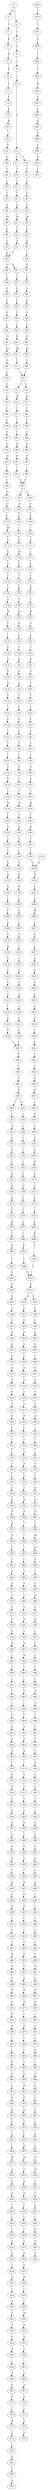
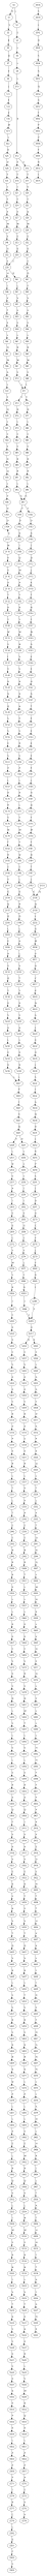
  strict digraph {
    fontname="Noto Sans"
    node [fontname="Noto Sans"]
    edge [fontname="Noto Sans"]
    S0
    S1
    S2
    S3
    S4
    S5
    S6
    S7
    S8
    S9
    S10
    S11
    S12
    S13
    S14
    S15
    S16
    S17
    S18
    S19
    S20
    S21
    S22
    S23
    S24
    S25
    S26
    S27
    S28
    S29
    S30
    S31
    S32
    S33
    S34
    S35
    S36
    S37
    S38
    S39
    S40
    S41
    S42
    S43
    S44
    S45
    S46
    S47
    S48
    S49
    S50
    S51
    S52
    S53
    S54
    S55
    S56
    S57
    S58
    S59
    S60
    S61
    S62
    S63
    S64
    S65
    S66
    S67
    S68
    S69
    S70
    S71
    S72
    S73
    S74
    S75
    S76
    S77
    S78
    S79
    S80
    S81
    S82
    S83
    S84
    S85
    S86
    S87
    S88
    S89
    S90
    S91
    S92
    S93
    S94
    S95
    S96
    S97
    S98
    S99
    S100
    S101
    S102
    S103
    S104
    S105
    S106
    S107
    S108
    S109
    S110
    S111
    S112
    S113
    S114
    S115
    S116
    S117
    S118
    S119
    S120
    S121
    S122
    S123
    S124
    S125
    S126
    S127
    S128
    S129
    S130
    S131
    S132
    S133
    S134
    S135
    S136
    S137
    S138
    S139
    S140
    S141
    S142
    S143
    S144
    S145
    S146
    S147
    S148
    S149
    S150
    S151
    S152
    S153
    S154
    S155
    S156
    S157
    S158
    S159
    S160
    S161
    S162
    S163
    S164
    S165
    S166
    S167
    S168
    S169
    S170
    S171
    S172
    S173
    S174
    S175
    S176
    S177
    S178
    S179
    S180
    S181
    S182
    S183
    S184
    S185
    S186
    S187
    S188
    S189
    S190
    S191
    S192
    S196
    S194
    S195
    S193
    S197
    S198
    S199
    S200
    S201
    S202
    S203
    S204
    S205
    S206
    S207
    S208
    S209
    S210
    S211
    S212
    S213
    S214
    S215
    S216
    S217
    S218
    S219
    S220
    S221
    S222
    S223
    S224
    S225
    S226
    S227
    S228
    S229
    S230
    S231
    S232
    S233
    S234
    S235
    S236
    S237
    S238
    S239
    S240
    S241
    S242
    S243
    S244
    S245
    S246
    S247
    S248
    S249
    S250
    S251
    S252
    S253
    S254
    S255
    S256
    S257
    S258
    S259
    S260
    S261
    S262
    S263
    S264
    S265
    S266
    S267
    S268
    S269
    S270
    S271
    S272
    S273
    S274
    S275
    S276
    S277
    S278
    S279
    S280
    S281
    S282
    S283
    S284
    S285
    S286
    S287
    S288
    S289
    S290
    S291
    S292
    S293
    S294
    S295
    S296
    S297
    S298
    S299
    S300
    S301
    S302
    S303
    S304
    S305
    S306
    S307
    S308
    S309
    S310
    S311
    S312
    S313
    S314
    S315
    S316
    S317
    S318
    S319
    S320
    S321
    S322
    S323
    S324
    S325
    S326
    S327
    S328
    S329
    S330
    S331
    S332
    S333
    S334
    S335
    S336
    S337
    S338
    S339
    S340
    S341
    S342
    S343
    S344
    S345
    S346
    S347
    S348
    S349
    S350
    S351
    S352
    S353
    S354
    S355
    S356
    S357
    S358
    S359
    S360
    S361
    S362
    S363
    S364
    S365
    S366
    S367
    S368
    S369
    S370
    S371
    S372
    S373
    S374
    S375
    S376
    S377
    S378
    S379
    S380
    S381
    S382
    S383
    S384
    S385
    S386
    S387
    S388
    S389
    S390
    S391
    S392
    S393
    S394
    S395
    S396
    S397
    S398
    S399
    S400
    S401
    S402
    S403
    S404
    S405
    S406
    S407
    S408
    S409
    S410
    S411
    S412
    S413
    S414
    S415
    S416
    S417
    S418
    S419
    S420
    S421
    S422
    S423
    S424
    S425
    S426
    S427
    S428
    S429
    S430
    S431
    S432
    S433
    S434
    S435
    S436
    S437
    S438
    S439
    S440
    S441
    S442
    S443
    S444
    S445
    S446
    S447
    S448
    S449
    S450
    S451
    S452
    S453
    S454
    S455
    S456
    S457
    S458
    S459
    S460
    S461
    S462
    S463
    S464
    S465
    S466
    S467
    S468
    S469
    S470
    S471
    S472
    S473
    S474
    S475
    S476
    S477
    S478
    S479
    S480
    S481
    S482
    S483
    S484
    S485
    S486
    S487
    S488
    S489
    S490
    S491
    S492
    S493
    S494
    S495
    S496
    S497
    S498
    S499
    S500
    S501
    S502
    S503
    S504
    S505
    S506
    S507
    S508
    S509
    S510
    S511
    S512
    S513
    S514
    S515
    S516
    S517
    S518
    S519
    S520
    S521
    S522
    S523
    S524
    S525
    S526
    S527
    S528
    S529
    S530
    S531
    S532
    S533
    S534
    S535
    S537
    S538
    S536
    S539
    S540
    S541
    S542
    S543
    S544
    S545
    S546
    S547
    S548
    S549
    S550
    S551
    S552
    S553
    S554
    S555
    S556
    S557
    S558
    S559
    S560
    S561
    S562
    S563
    S564
    S565
    S566
    S567
    S568
    S569
    S570
    S571
    S572
    S573
    S574
    S575
    S576
    S577
    S578
    S579
    S580
    S581
    S582
    S583
    S0 -> S1 [label=D]
    S0 -> S2 [label=L]
    S1 -> S3 [label=S]
    S2 -> S4 [label=S]
    S3 -> S5 [label=R]
    S4 -> S6 [label=L]
    S5 -> S7 [label=Q]
    S6 -> S8 [label=L]
    S7 -> S9 [label=V]
    S8 -> S10 [label=L]
    S9 -> S11 [label=L]
    S10 -> S12 [label=D]
    S11 -> S13 [label=S]
    S12 -> S14 [label=A]
    S12 -> S15 [label=E]
    S13 -> S16 [label=V]
    S14 -> S17 [label=S]
    S15 -> S18 [label=S]
    S16 -> S19 [label=M]
    S17 -> S20 [label=V]
    S18 -> S21 [label=I]
    S19 -> S22 [label=L]
    S20 -> S23 [label=S]
    S21 -> S24 [label=S]
    S22 -> S25 [label=D]
    S23 -> S26 [label=G]
    S24 -> S27 [label=S]
    S25 -> S28 [label=D]
    S26 -> S29 [label=W]
    S27 -> S30 [label=W]
    S28 -> S31 [label=S]
    S29 -> S32 [label=E]
    S30 -> S33 [label=E]
    S31 -> S34 [label=I]
    S32 -> S35 [label=G]
    S33 -> S36 [label=G]
    S34 -> S37 [label=S]
    S35 -> S38 [label=S]
    S36 -> S39 [label=S]
    S37 -> S40 [label=S]
    S38 -> S41 [label=Q]
    S39 -> S42 [label=H]
    S39 -> S43 [label=Q]
    S40 -> S44 [label=W]
    S41 -> S45 [label=F]
    S42 -> S46 [label=I]
    S43 -> S47 [label=L]
    S44 -> S48 [label=E]
    S45 -> S49 [label=V]
    S46 -> S50 [label=V]
    S47 -> S51 [label=V]
    S48 -> S52 [label=G]
    S49 -> S53 [label=S]
    S50 -> S54 [label=T]
    S51 -> S55 [label=S]
    S52 -> S39 [label=S]
    S53 -> S56 [label=S]
    S54 -> S57 [label=S]
    S55 -> S58 [label=S]
    S56 -> S59 [label=L]
    S57 -> S60 [label=L]
    S58 -> S61 [label=L]
    S59 -> S62 [label=N]
    S60 -> S63 [label=N]
    S61 -> S64 [label=N]
    S62 -> S65 [label=W]
    S63 -> S66 [label=W]
    S64 -> S67 [label=W]
    S65 -> S68 [label=S]
    S66 -> S69 [label=A]
    S67 -> S70 [label=S]
    S68 -> S71 [label=L]
    S69 -> S72 [label=L]
    S70 -> S71 [label=L]
    S71 -> S73 [label=F]
    S71 -> S74 [label=Y]
    S72 -> S75 [label=F]
    S73 -> S76 [label=Q]
    S74 -> S77 [label=Q]
    S75 -> S78 [label=Q]
    S76 -> S79 [label=L]
    S77 -> S80 [label=L]
    S78 -> S81 [label=L]
    S79 -> S82 [label=C]
    S80 -> S83 [label=C]
    S81 -> S84 [label=C]
    S82 -> S85 [label=S]
    S83 -> S86 [label=S]
    S84 -> S87 [label=S]
    S85 -> S88 [label=D]
    S86 -> S89 [label=D]
    S87 -> S90 [label=D]
    S88 -> S91 [label=R]
    S89 -> S92 [label=R]
    S90 -> S93 [label=Q]
    S91 -> S94 [label=L]
    S92 -> S95 [label=L]
    S93 -> S96 [label=L]
    S94 -> S97 [label=A]
    S95 -> S97 [label=A]
    S96 -> S98 [label=V]
    S97 -> S99 [label=V]
    S97 -> S100 [label=T]
    S98 -> S101 [label=D]
    S99 -> S102 [label=D]
    S100 -> S103 [label=D]
    S101 -> S104 [label=D]
    S102 -> S105 [label=G]
    S103 -> S106 [label=G]
-   S104 -> S107 [label=G]
+   S107 -> S104 [label=G]
    S105 -> S108 [label=I]
    S106 -> S109 [label=I]
    S107 -> S110 [label=M]
    S108 -> S111 [label=Q]
    S109 -> S112 [label=Q]
    S110 -> S113 [label=K]
    S111 -> S114 [label=M]
    S112 -> S115 [label=L]
    S113 -> S116 [label=V]
    S114 -> S117 [label=A]
    S115 -> S118 [label=A]
    S116 -> S119 [label=A]
    S117 -> S120 [label=Y]
    S118 -> S121 [label=Y]
    S119 -> S122 [label=Y]
    S120 -> S123 [label=H]
    S121 -> S124 [label=N]
    S122 -> S125 [label=H]
    S123 -> S126 [label=Y]
    S124 -> S127 [label=Y]
    S125 -> S128 [label=Y]
    S126 -> S129 [label=W]
    S127 -> S130 [label=W]
    S128 -> S131 [label=W]
    S129 -> S132 [label=N]
    S130 -> S133 [label=G]
    S131 -> S134 [label=S]
    S132 -> S135 [label=V]
    S133 -> S136 [label=V]
    S134 -> S137 [label=I]
    S135 -> S138 [label=V]
    S136 -> S139 [label=V]
    S137 -> S140 [label=V]
    S138 -> S141 [label=H]
    S139 -> S142 [label=H]
    S140 -> S143 [label=H]
    S141 -> S144 [label=G]
    S142 -> S145 [label=G]
    S143 -> S146 [label=G]
    S144 -> S147 [label=H]
    S145 -> S148 [label=T]
    S146 -> S149 [label=Q]
    S147 -> S150 [label=P]
    S148 -> S151 [label=P]
    S149 -> S152 [label=S]
    S150 -> S153 [label=S]
    S151 -> S154 [label=S]
    S152 -> S155 [label=S]
    S153 -> S156 [label=D]
    S154 -> S157 [label=E]
    S155 -> S158 [label=E]
    S156 -> S159 [label=S]
    S157 -> S160 [label=S]
    S158 -> S161 [label=S]
    S159 -> S162 [label=A]
    S160 -> S163 [label=S]
    S161 -> S164 [label=A]
    S162 -> S165 [label=L]
    S163 -> S166 [label=L]
    S164 -> S167 [label=L]
    S165 -> S168 [label=H]
    S166 -> S169 [label=H]
    S167 -> S170 [label=H]
    S168 -> S171 [label=L]
    S169 -> S172 [label=Q]
    S170 -> S173 [label=R]
    S171 -> S174 [label=T]
    S172 -> S175 [label=T]
    S173 -> S176 [label=V]
    S174 -> S177 [label=M]
    S175 -> S178 [label=M]
    S176 -> S179 [label=M]
    S177 -> S180 [label=Y]
    S178 -> S181 [label=Y]
    S179 -> S182 [label=F]
    S180 -> S183 [label=Q]
    S181 -> S184 [label=Q]
    S182 -> S185 [label=D]
    S183 -> S186 [label=S]
    S184 -> S187 [label=T]
    S185 -> S188 [label=S]
    S186 -> S189 [label=L]
    S187 -> S190 [label=L]
    S188 -> S191 [label=V]
    S189 -> S192 [label=G]
    S190 -> S196 [label=G]
    S191 -> S194 [label=G]
    S192 -> S195 [label=H]
    S196 -> S199 [label=Q]
    S194 -> S197 [label=Q]
    S195 -> S198 [label=Q]
    S193 -> S196 [label=Q]
    S197 -> S200 [label=Q]
    S198 -> S201 [label=L]
    S199 -> S202 [label=L]
    S200 -> S203 [label=L]
    S201 -> S204 [label=A]
    S202 -> S205 [label=G]
    S203 -> S206 [label=E]
    S204 -> S207 [label=L]
    S205 -> S208 [label=W]
    S206 -> S209 [label=A]
    S207 -> S210 [label=V]
    S208 -> S211 [label=V]
    S209 -> S212 [label=V]
    S210 -> S213 [label=T]
    S211 -> S214 [label=H]
    S212 -> S215 [label=Q]
    S213 -> S216 [label=Y]
    S214 -> S217 [label=Y]
    S215 -> S218 [label=Y]
    S216 -> S219 [label=K]
    S217 -> S220 [label=K]
    S218 -> S221 [label=K]
    S219 -> S222 [label=S]
    S220 -> S223 [label=N]
    S221 -> S224 [label=S]
    S222 -> S225 [label=A]
    S223 -> S226 [label=A]
    S224 -> S227 [label=A]
    S225 -> S228 [label=L]
    S226 -> S229 [label=L]
    S227 -> S230 [label=L]
    S228 -> S231 [label=K]
    S229 -> S232 [label=K]
    S230 -> S233 [label=K]
    S231 -> S234 [label=H]
    S232 -> S235 [label=H]
    S233 -> S236 [label=H]
    S234 -> S237 [label=L]
    S235 -> S238 [label=L]
    S236 -> S237 [label=L]
    S237 -> S239 [label=P]
    S238 -> S240 [label=S]
    S239 -> S241 [label=I]
    S240 -> S242 [label=I]
    S241 -> S243 [label=A]
    S242 -> S244 [label=A]
    S243 -> S245 [label=Q]
    S244 -> S246 [label=Q]
    S245 -> S247 [label=D]
    S245 -> S248 [label=E]
    S246 -> S249 [label=D]
    S247 -> S250 [label=L]
    S248 -> S251 [label=L]
    S249 -> S252 [label=L]
    S250 -> S253 [label=L]
    S251 -> S254 [label=Q]
    S252 -> S255 [label=R]
    S253 -> S256 [label=I]
    S254 -> S257 [label=V]
    S255 -> S258 [label=V]
    S256 -> S259 [label=I]
    S257 -> S260 [label=A]
    S258 -> S261 [label=S]
    S259 -> S262 [label=I]
    S260 -> S263 [label=I]
    S261 -> S264 [label=I]
    S262 -> S265 [label=E]
    S263 -> S266 [label=E]
    S264 -> S267 [label=D]
    S265 -> S268 [label=G]
    S266 -> S269 [label=G]
    S267 -> S270 [label=G]
    S268 -> S271 [label=C]
    S269 -> S272 [label=C]
    S270 -> S273 [label=C]
    S271 -> S274 [label=Y]
    S272 -> S275 [label=Y]
    S273 -> S276 [label=Y]
    S274 -> S277 [label=L]
    S275 -> S278 [label=M]
    S276 -> S279 [label=L]
    S277 -> S280 [label=Y]
    S278 -> S281 [label=Y]
    S279 -> S282 [label=Y]
    S280 -> S283 [label=R]
    S281 -> S284 [label=R]
    S282 -> S285 [label=R]
    S283 -> S286 [label=I]
    S284 -> S287 [label=I]
    S285 -> S288 [label=I]
    S286 -> S289 [label=F]
    S287 -> S290 [label=F]
    S288 -> S289 [label=F]
    S289 -> S291 [label=K]
    S290 -> S292 [label=K]
    S291 -> S293 [label=E]
    S291 -> S294 [label=D]
    S292 -> S295 [label=E]
    S293 -> S296 [label=F]
    S294 -> S297 [label=F]
    S295 -> S298 [label=F]
    S296 -> S299 [label=L]
    S297 -> S300 [label=V]
    S298 -> S301 [label=V]
    S299 -> S302 [label=A]
    S300 -> S303 [label=A]
    S301 -> S304 [label=A]
    S302 -> S305 [label=A]
    S303 -> S306 [label=A]
    S304 -> S307 [label=A]
    S305 -> S308 [label=C]
    S306 -> S309 [label=C]
    S307 -> S310 [label=C]
    S308 -> S311 [label=D]
    S309 -> S312 [label=D]
    S310 -> S313 [label=D]
    S311 -> S314 [label=A]
    S312 -> S315 [label=A]
    S313 -> S316 [label=A]
    S314 -> S317 [label=P]
    S315 -> S318 [label=S]
    S316 -> S319 [label=P]
    S317 -> S320 [label=E]
    S318 -> S321 [label=E]
    S319 -> S322 [label=E]
    S320 -> S323 [label=Q]
    S321 -> S324 [label=R]
    S322 -> S325 [label=R]
    S323 -> S326 [label=L]
    S324 -> S327 [label=L]
    S325 -> S328 [label=L]
    S326 -> S329 [label=T]
    S327 -> S330 [label=V]
    S328 -> S331 [label=T]
    S329 -> S332 [label=L]
    S330 -> S333 [label=V]
    S331 -> S334 [label=L]
    S332 -> S335 [label=V]
    S333 -> S336 [label=A]
    S334 -> S337 [label=T]
    S335 -> S338 [label=T]
    S336 -> S339 [label=S]
    S337 -> S340 [label=S]
    S338 -> S341 [label=Q]
    S339 -> S342 [label=S]
    S340 -> S343 [label=S]
    S341 -> S344 [label=N]
    S342 -> S345 [label=N]
    S343 -> S346 [label=N]
    S344 -> S347 [label=Q]
    S345 -> S348 [label=R]
    S346 -> S349 [label=R]
    S347 -> S350 [label=L]
    S348 -> S351 [label=T]
    S349 -> S352 [label=H]
    S350 -> S353 [label=M]
    S351 -> S354 [label=L]
    S352 -> S355 [label=E]
    S353 -> S356 [label=N]
    S354 -> S357 [label=L]
    S355 -> S358 [label=L]
    S356 -> S359 [label=E]
    S357 -> S360 [label=L]
    S358 -> S361 [label=L]
    S359 -> S362 [label=L]
    S360 -> S363 [label=E]
    S361 -> S364 [label=G]
    S362 -> S365 [label=V]
    S363 -> S366 [label=E]
    S364 -> S367 [label=E]
    S365 -> S368 [label=Q]
    S366 -> S369 [label=F]
    S367 -> S370 [label=F]
    S368 -> S371 [label=S]
    S369 -> S372 [label=V]
    S370 -> S373 [label=V]
    S371 -> S374 [label=Q]
    S372 -> S375 [label=D]
    S373 -> S376 [label=E]
    S374 -> S377 [label=L]
    S375 -> S378 [label=S]
    S376 -> S379 [label=S]
    S377 -> S380 [label=V]
    S378 -> S381 [label=Q]
    S379 -> S382 [label=Q]
    S380 -> S383 [label=L]
    S381 -> S384 [label=M]
    S382 -> S385 [label=L]
    S383 -> S386 [label=L]
    S384 -> S387 [label=T]
    S385 -> S388 [label=S]
    S386 -> S389 [label=L]
    S387 -> S390 [label=L]
    S388 -> S391 [label=L]
    S389 -> S392 [label=H]
    S390 -> S393 [label=V]
    S391 -> S394 [label=V]
    S392 -> S395 [label=H]
    S393 -> S396 [label=L]
    S394 -> S397 [label=L]
    S395 -> S398 [label=T]
    S396 -> S399 [label=S]
    S397 -> S400 [label=S]
    S398 -> S401 [label=Y]
    S399 -> S402 [label=H]
    S400 -> S403 [label=H]
    S401 -> S404 [label=F]
    S402 -> S405 [label=A]
    S403 -> S406 [label=A]
    S404 -> S407 [label=V]
    S405 -> S408 [label=Q]
    S406 -> S409 [label=Q]
    S407 -> S410 [label=K]
    S408 -> S411 [label=I]
    S409 -> S412 [label=F]
    S410 -> S413 [label=V]
    S411 -> S414 [label=V]
    S412 -> S415 [label=V]
    S413 -> S416 [label=E]
    S414 -> S417 [label=K]
    S415 -> S418 [label=K]
    S416 -> S419 [label=D]
    S417 -> S420 [label=V]
    S418 -> S421 [label=V]
    S419 -> S422 [label=S]
    S420 -> S423 [label=E]
    S421 -> S424 [label=E]
    S422 -> S425 [label=N]
    S423 -> S426 [label=D]
    S424 -> S427 [label=D]
    S425 -> S428 [label=T]
    S426 -> S429 [label=T]
    S427 -> S430 [label=S]
    S428 -> S431 [label=T]
    S429 -> S432 [label=S]
    S430 -> S433 [label=H]
    S431 -> S434 [label=H]
    S432 -> S435 [label=V]
    S433 -> S436 [label=V]
    S434 -> S437 [label=V]
    S435 -> S438 [label=T]
    S436 -> S439 [label=T]
    S437 -> S440 [label=K]
    S438 -> S441 [label=Q]
    S439 -> S442 [label=Q]
    S440 -> S443 [label=L]
    S441 -> S444 [label=V]
    S442 -> S445 [label=V]
    S443 -> S446 [label=I]
    S444 -> S447 [label=R]
    S445 -> S448 [label=R]
    S446 -> S449 [label=I]
    S447 -> S450 [label=L]
    S448 -> S451 [label=L]
    S449 -> S452 [label=D]
    S450 -> S453 [label=T]
    S451 -> S454 [label=S]
    S452 -> S455 [label=S]
    S453 -> S456 [label=V]
    S454 -> S457 [label=V]
    S455 -> S458 [label=Y]
    S456 -> S459 [label=D]
    S457 -> S460 [label=D]
    S458 -> S461 [label=N]
    S459 -> S462 [label=S]
    S460 -> S463 [label=S]
    S461 -> S464 [label=G]
    S462 -> S465 [label=G]
    S463 -> S466 [label=G]
    S464 -> S467 [label=N]
    S465 -> S468 [label=N]
    S466 -> S469 [label=N]
    S467 -> S470 [label=N]
    S468 -> S471 [label=G]
    S469 -> S472 [label=G]
    S470 -> S473 [label=L]
    S471 -> S474 [label=L]
    S472 -> S475 [label=Q]
    S473 -> S476 [label=L]
    S474 -> S477 [label=A]
    S475 -> S478 [label=A]
    S476 -> S479 [label=A]
    S477 -> S480 [label=L]
    S478 -> S481 [label=L]
    S479 -> S482 [label=Q]
    S480 -> S483 [label=L]
    S481 -> S484 [label=L]
    S482 -> S485 [label=L]
    S483 -> S486 [label=S]
    S484 -> S487 [label=A]
    S485 -> S488 [label=H]
    S486 -> S489 [label=E]
    S487 -> S490 [label=E]
    S488 -> S491 [label=R]
    S489 -> S492 [label=M]
    S490 -> S493 [label=L]
    S491 -> S494 [label=I]
    S492 -> S495 [label=R]
    S493 -> S496 [label=R]
    S494 -> S497 [label=L]
    S495 -> S498 [label=Q]
    S496 -> S499 [label=Q]
    S497 -> S500 [label=T]
    S498 -> S501 [label=V]
    S499 -> S502 [label=V]
    S500 -> S503 [label=A]
    S501 -> S504 [label=L]
    S502 -> S505 [label=L]
    S503 -> S506 [label=T]
    S504 -> S507 [label=N]
    S505 -> S508 [label=I]
    S506 -> S509 [label=H]
    S507 -> S510 [label=M]
    S508 -> S511 [label=M]
    S509 -> S512 [label=N]
    S510 -> S513 [label=S]
    S511 -> S514 [label=S]
    S512 -> S515 [label=I]
    S513 -> S516 [label=H]
    S514 -> S517 [label=H]
    S515 -> S518 [label=T]
    S516 -> S519 [label=N]
    S517 -> S520 [label=N]
    S518 -> S521 [label=A]
    S519 -> S522 [label=L]
    S520 -> S523 [label=I]
    S521 -> S524 [label=I]
    S522 -> S525 [label=V]
    S523 -> S526 [label=V]
    S524 -> S527 [label=A]
    S525 -> S528 [label=T]
    S526 -> S529 [label=T]
    S527 -> S530 [label=N]
    S528 -> S531 [label=A]
    S529 -> S532 [label=G]
    S530 -> S533 [label=E]
    S531 -> S534 [label=G]
    S532 -> S535 [label=S]
    S534 -> S537 [label=A]
    S535 -> S538 [label=S]
    S537 -> S540 [label=D]
    S538 -> S541 [label=E]
    S536 -> S539 [label=S]
    S539 -> S542 [label=L]
    S540 -> S543 [label=L]
    S541 -> S544 [label=S]
    S542 -> S545 [label=D]
    S543 -> S546 [label=V]
    S544 -> S547 [label=A]
    S545 -> S548 [label=S]
    S546 -> S549 [label=M]
    S547 -> S550 [label=G]
    S548 -> S551 [label=K]
    S549 -> S552 [label=D]
    S550 -> S553 [label=E]
    S551 -> S554 [label=Q]
    S552 -> S555 [label=Q]
    S553 -> S556 [label=P]
    S554 -> S557 [label=A]
    S555 -> S558 [label=K]
    S556 -> S559 [label=K]
    S557 -> S560 [label=T]
    S558 -> S561 [label=L]
    S559 -> S562 [label=L]
    S560 -> S563 [label=P]
    S561 -> S564 [label=A]
    S562 -> S565 [label=A]
    S563 -> S566 [label=V]
    S564 -> S567 [label=A]
    S565 -> S568 [label=A]
    S566 -> S569 [label=F]
    S567 -> S570 [label=A]
    S568 -> S571 [label=P]
    S569 -> S572 [label=R]
    S570 -> S573 [label=S]
    S571 -> S574 [label=I]
    S572 -> S575 [label=L]
    S573 -> S576 [label=V]
    S574 -> S577 [label=R]
    S576 -> S578 [label=V]
    S577 -> S579 [label=C]
    S579 -> S580 [label=L]
    S580 -> S581 [label=G]
    S581 -> S582 [label=C]
    S582 -> S583 [label=S]
  }
